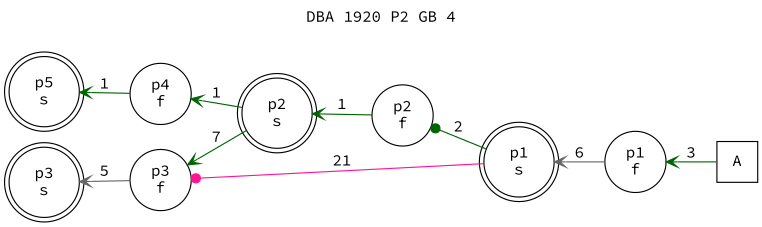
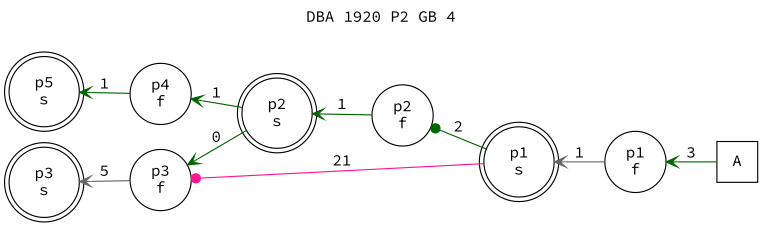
  digraph {
    fontname="Source Code Pro"
    label=" DBA 1920 P2 GB 4 "
    labelloc=tl
    rankdir=RL
    node [fontname="Source Code Pro" shape=circle]
    edge [arrowhead=vee color=darkgreen fontname="Source Code Pro"]
    n1 [label=A shape=square]
    n2 [label="p1\nf"]
    n3 [label="p1\ns" shape=doublecircle]
    n4 [label="p2\nf"]
    n5 [label="p3\nf"]
    n6 [label="p2\ns" shape=doublecircle]
    n7 [label="p3\ns" shape=doublecircle]
    n8 [label="p4\nf"]
    n9 [label="p5\ns" shape=doublecircle]
    n1 -> n2 [label=3]
-   n2 -> n3 [color=gray40 label=6]
+   n2 -> n3 [color=gray40 label=1]
    n3 -> n4 [arrowhead=dot label=2]
    n3 -> n5 [arrowhead=dot color=deeppink label=21]
    n4 -> n6 [label=1]
    n5 -> n7 [color=gray40 label=5]
-   n6 -> n5 [label=7]
+   n6 -> n5 [label=0]
    n6 -> n8 [label=1]
    n8 -> n9 [label=1]
  }
